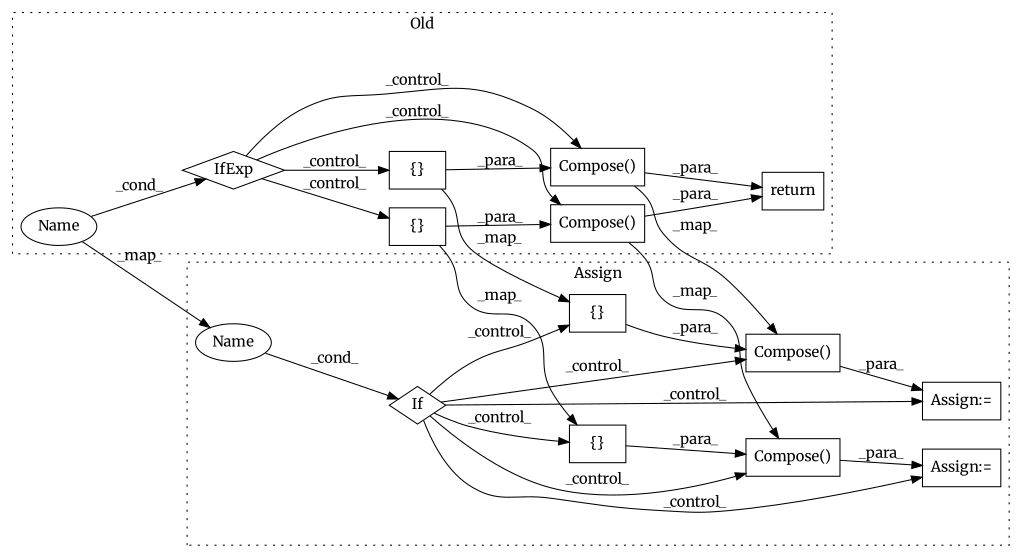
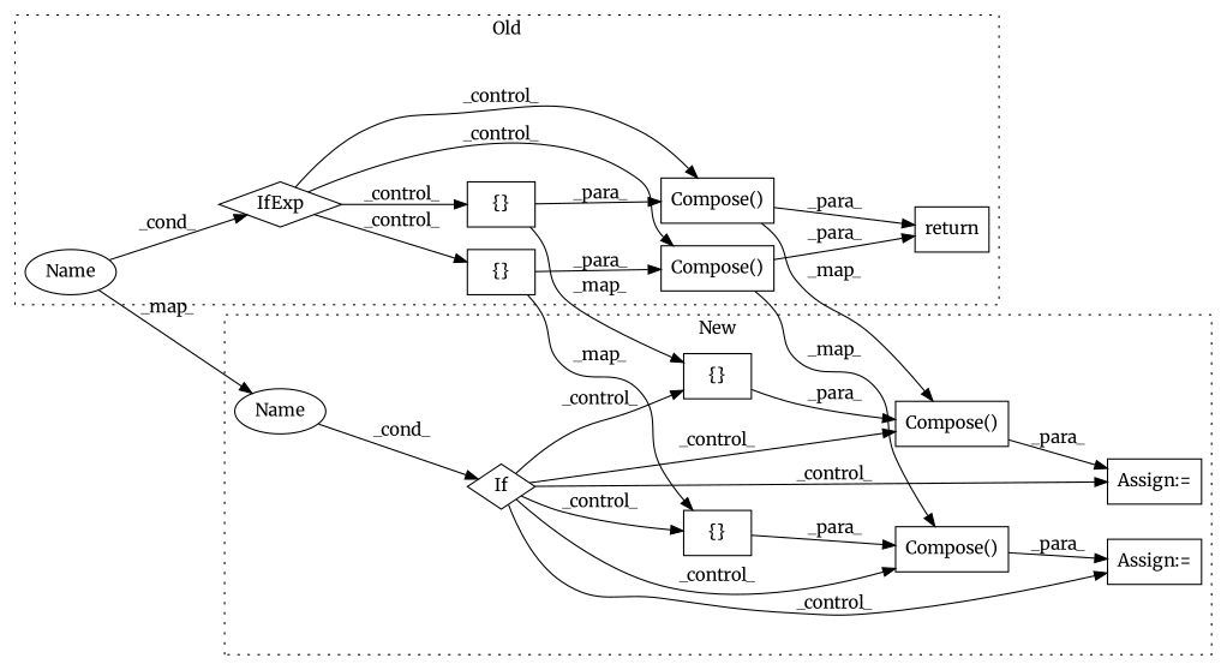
  digraph {
    rankdir=LR
    fontname=Merriweather
    node [a=75 l="1,0" shape=box fontname=Merriweather]
    edge [fontname=Merriweather]
    n1 [l="39,14" label="Compose()" s="7211,7369"]
    n2 [a=59 l="22,0" label="{}" s="7250,7350"]
    n3 [a=87 l=14 label=Name s=7399 shape=ellipse]
    n4 [a=59 label="{}" s="7453,7478"]
    n5 [a=51 l="16,18" label=IfExp s="7383,7413" shape=diamond]
    n6 [l="22,1" label="Compose()" s="7431,7479"]
    n7 [a=93 l=7 label=return s=7190]
    n8 [l="22,1" label="Compose()" s="7069,7151"]
    n9 [a=68 l=3 label="Assign:=" s=7066]
    n10 [a=59 label="{}" s="7091,7150"]
    n11 [a=96 l=3 label=If s=7018 shape=diamond]
    n12 [a=68 l=3 label="Assign:=" s=7196]
    n13 [a=87 l=14 label=Name s=7021 shape=ellipse]
    n14 [a=59 label="{}" s="7221,7246"]
    n15 [l="22,1" label="Compose()" s="7199,7247"]
    subgraph cluster_1 {
      label=Old
      style=dotted
      n1
      n2
      n3
      n4
      n5
      n6
      n7
    }
    subgraph cluster_2 {
-     label=Assign
+     label=New
      style=dotted
      n8
      n9
      n10
      n11
      n12
      n13
      n14
      n15
    }
    n1 -> n7 [label=_para_]
    n1 -> n8 [label=_map_]
    n2 -> n1 [label=_para_]
    n2 -> n10 [label=_map_]
    n3 -> n5 [label=_cond_]
    n3 -> n13 [label=_map_]
    n4 -> n6 [label=_para_]
    n4 -> n14 [label=_map_]
    n5 -> n1 [label=_control_]
    n5 -> n2 [label=_control_]
    n5 -> n4 [label=_control_]
    n5 -> n6 [label=_control_]
    n6 -> n7 [label=_para_]
    n6 -> n15 [label=_map_]
    n8 -> n9 [label=_para_]
    n10 -> n8 [label=_para_]
    n11 -> n8 [label=_control_]
    n11 -> n9 [label=_control_]
    n11 -> n10 [label=_control_]
    n11 -> n12 [label=_control_]
    n11 -> n14 [label=_control_]
    n11 -> n15 [label=_control_]
    n13 -> n11 [label=_cond_]
    n14 -> n15 [label=_para_]
    n15 -> n12 [label=_para_]
  }
